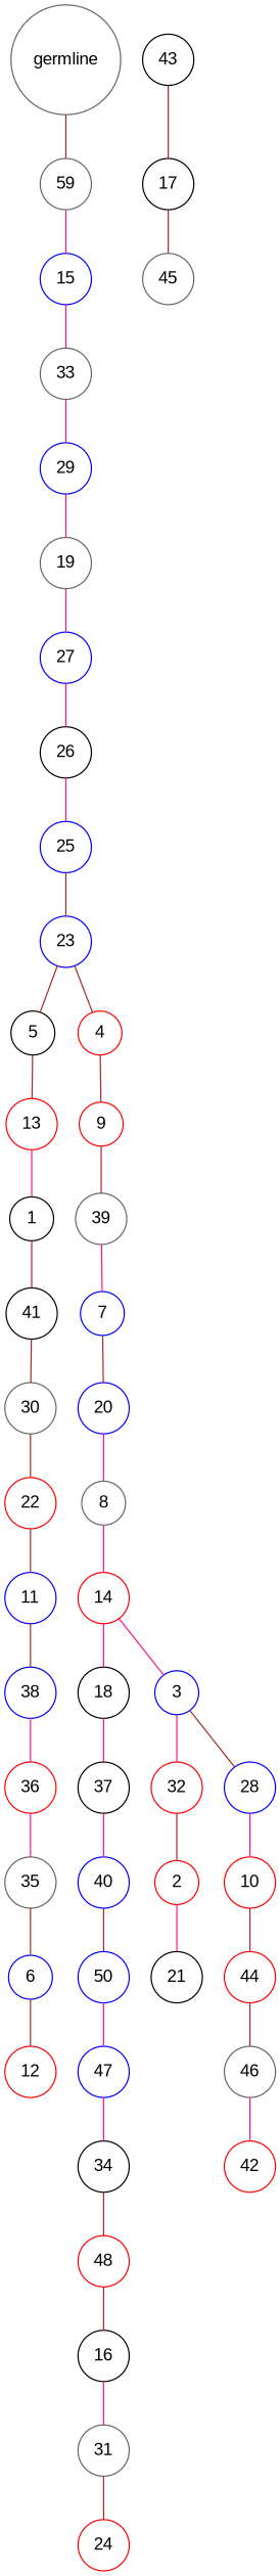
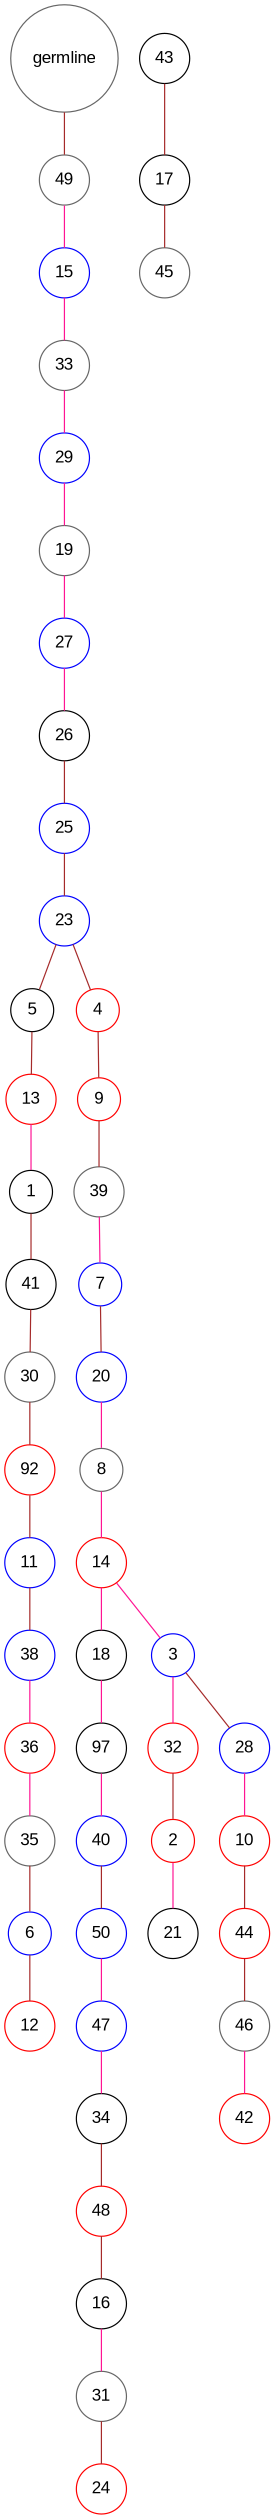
  graph {
    fontname="Liberation Sans"
    rankdir=UD
    splines=line
    node [color=blue fontname="Liberation Sans" shape=circle]
    edge [color=brown fontname="Liberation Sans"]
    n1 [color=gray40 label=germline]
-   n2 [color=gray40 label=59]
+   n2 [color=gray40 label=49]
    n3 [label=15]
    n4 [color=gray40 label=33]
    n5 [label=29]
    n6 [color=gray40 label=19]
    n7 [label=27]
    n8 [color=black label=26]
    n9 [label=25]
    n10 [label=23]
    n11 [color=black label=5]
    n12 [color=red label=4]
    n13 [color=red label=13]
    n14 [color=red label=9]
    n15 [color=black label=1]
    n16 [color=black label=41]
    n17 [color=gray40 label=30]
-   n18 [color=red label=22]
+   n18 [color=red label=92]
    n19 [label=11]
    n20 [label=38]
    n21 [color=red label=36]
    n22 [color=gray40 label=35]
    n23 [label=6]
    n24 [color=red label=12]
    n25 [color=gray40 label=39]
    n26 [label=7]
    n27 [label=20]
    n28 [color=gray40 label=8]
    n29 [color=red label=14]
    n30 [color=black label=18]
    n31 [label=3]
-   n32 [color=black label=37]
+   n32 [color=black label=97]
    n33 [color=red label=32]
    n34 [label=28]
    n35 [label=40]
    n36 [label=50]
    n37 [label=47]
    n38 [color=black label=34]
    n39 [color=red label=48]
    n40 [color=black label=16]
    n41 [color=gray40 label=31]
    n42 [color=red label=24]
    n43 [color=black label=43]
    n44 [color=black label=17]
    n45 [color=gray40 label=45]
    n46 [color=red label=2]
    n47 [color=red label=10]
    n48 [color=black label=21]
    n49 [color=red label=44]
    n50 [color=gray40 label=46]
    n51 [color=red label=42]
    n1 -- n2
    n2 -- n3 [color=deeppink]
    n3 -- n4 [color=deeppink]
    n4 -- n5 [color=deeppink]
    n5 -- n6 [color=deeppink]
    n6 -- n7 [color=deeppink]
    n7 -- n8 [color=deeppink]
-   n8 -- n9 [color=deeppink]
+   n8 -- n9
    n9 -- n10
    n10 -- n11
    n10 -- n12
    n11 -- n13
    n12 -- n14
    n13 -- n15 [color=deeppink]
    n14 -- n25
    n15 -- n16
    n16 -- n17
    n17 -- n18
    n18 -- n19
    n19 -- n20
    n20 -- n21 [color=deeppink]
    n21 -- n22 [color=deeppink]
    n22 -- n23
    n23 -- n24
    n25 -- n26 [color=deeppink]
    n26 -- n27
    n27 -- n28 [color=deeppink]
    n28 -- n29 [color=deeppink]
    n29 -- n30 [color=deeppink]
    n29 -- n31 [color=deeppink]
    n30 -- n32 [color=deeppink]
    n31 -- n33 [color=deeppink]
    n31 -- n34
    n32 -- n35 [color=deeppink]
    n33 -- n46
    n34 -- n47 [color=deeppink]
    n35 -- n36
    n36 -- n37 [color=deeppink]
    n37 -- n38 [color=deeppink]
    n38 -- n39
    n39 -- n40
    n40 -- n41 [color=deeppink]
    n41 -- n42
    n43 -- n44
    n44 -- n45
    n46 -- n48 [color=deeppink]
    n47 -- n49
    n49 -- n50
    n50 -- n51 [color=deeppink]
  }
